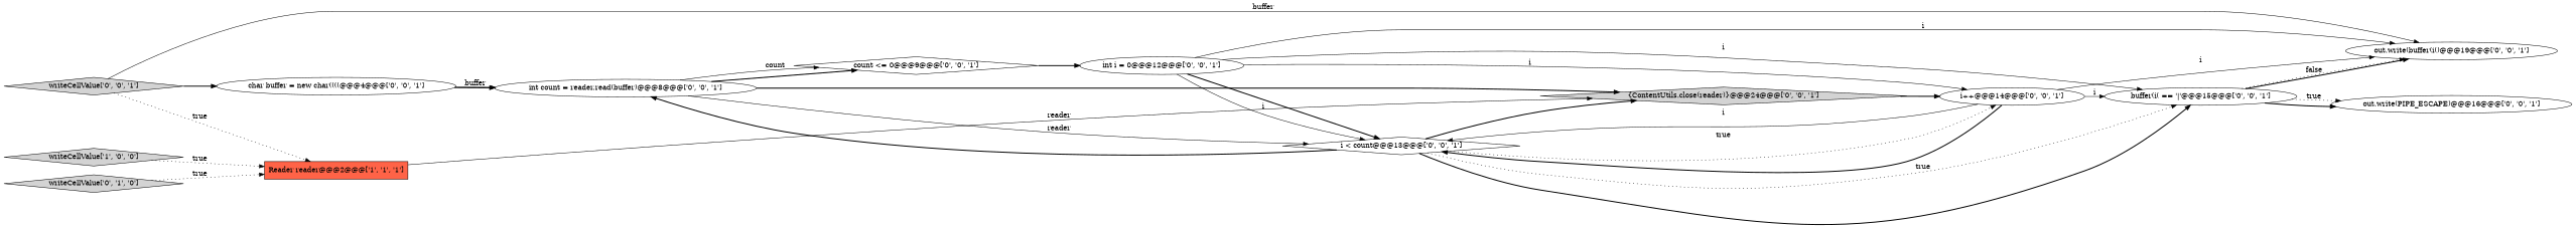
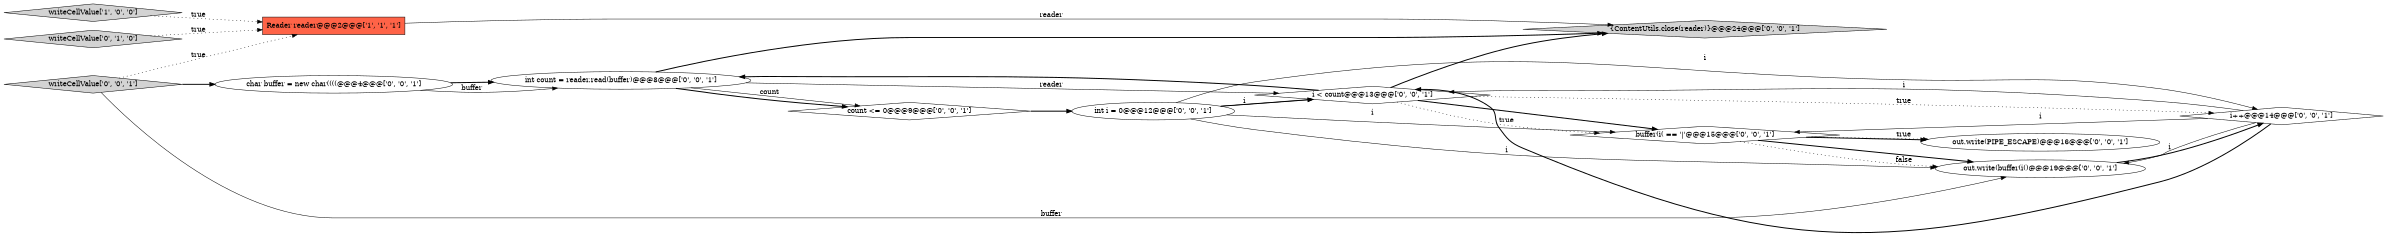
  digraph {
    rankdir=LR
    node [fillcolor=white shape=diamond style=filled]
    edge [style=bold]
    n1 [label="int count = reader.read(buffer)@@@8@@@['0', '0', '1']" shape=ellipse]
    n2 [label="count <= 0@@@9@@@['0', '0', '1']"]
    n3 [label="i < count@@@13@@@['0', '0', '1']"]
    n4 [fillcolor=lightgray label="{ContentUtils.close(reader)}@@@24@@@['0', '0', '1']"]
    n5 [label="int i = 0@@@12@@@['0', '0', '1']" shape=ellipse]
-   n6 [label="i++@@@14@@@['0', '0', '1']" shape=ellipse]
-   n7 [label="buffer(i( == '|'@@@15@@@['0', '0', '1']" shape=ellipse]
+   n6 [label="i++@@@14@@@['0', '0', '1']"]
+   n7 [label="buffer(i( == '|'@@@15@@@['0', '0', '1']"]
    n8 [label="out.write(buffer(i()@@@19@@@['0', '0', '1']" shape=ellipse]
    n9 [label="out.write(PIPE_ESCAPE)@@@16@@@['0', '0', '1']" shape=ellipse]
    n10 [fillcolor=lightgray label="writeCellValue['0', '0', '1']"]
    n11 [label="char buffer = new char((((@@@4@@@['0', '0', '1']" shape=ellipse]
    n12 [fillcolor=tomato label="Reader reader@@@2@@@['1', '1', '1']" shape=box]
    n13 [fillcolor=lightgray label="writeCellValue['1', '0', '0']"]
    n14 [fillcolor=lightgray label="writeCellValue['0', '1', '0']"]
    n1 -> n2 [label=count style=solid]
    n1 -> n2
    n1 -> n3 [label=reader style=solid]
    n1 -> n4
    n2 -> n5
    n3 -> n1
    n3 -> n4
    n3 -> n6 [label=true style=dotted]
    n3 -> n7 [label=true style=dotted]
    n3 -> n7
    n5 -> n3
    n5 -> n3 [label=i style=solid]
    n5 -> n6 [label=i style=solid]
    n5 -> n7 [label=i style=solid]
    n5 -> n8 [label=i style=solid]
    n6 -> n3
    n6 -> n3 [label=i style=solid]
    n6 -> n7 [label=i style=solid]
    n6 -> n8 [label=i style=solid]
    n7 -> n8
    n7 -> n8 [label=false style=dotted]
    n7 -> n9
    n7 -> n9 [label=true style=dotted]
-   n4 -> n6
+   n8 -> n6
    n10 -> n8 [label=buffer style=solid]
    n10 -> n11
    n10 -> n12 [label=true style=dotted]
    n11 -> n1
    n11 -> n1 [label=buffer style=solid]
    n12 -> n4 [label=reader style=solid]
    n13 -> n12 [label=true style=dotted]
    n14 -> n12 [label=true style=dotted]
  }
